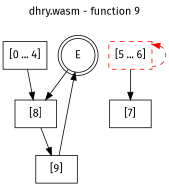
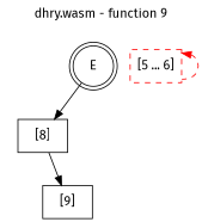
  digraph {
    fontname="Fira Sans"
    label="dhry.wasm - function 9"
    labelfontcolor=black
    labelfontname=Helvetica
    labelfontsize=16
    labelloc=t
    node [fontname="Fira Sans" shape=box color=black style=solid]
    edge [fontname="Fira Sans"]
    E [shape=doublecircle color="" style=""]
    n2 [label="[8]"]
-   n3 [label="[0 ... 4]"]
    n4 [color=red label="[5 ... 6]" style=dashed]
-   n5 [label="[7]"]
    n6 [label="[9]"]
    E -> n2
    n2 -> n6
-   n3 -> n2
    n4 -> n4 [color=red dir=back style=dashed]
-   n4 -> n5
-   n6 -> E
  }
